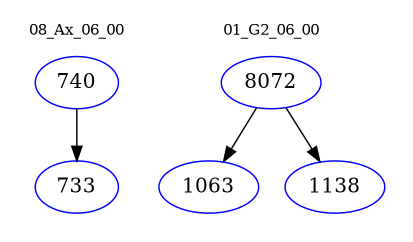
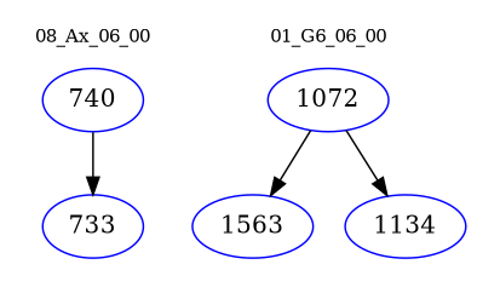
  digraph {
    node [color=blue]
    edge [color=black]
    n1 [label=740]
    n2 [label=733]
-   n3 [label=8072]
-   n4 [label=1063]
-   n5 [label=1138]
+   n3 [label=1072]
+   n4 [label=1563]
+   n5 [label=1134]
    subgraph cluster_1 {
      color=white
      fontsize=10
      label="08_Ax_06_00"
      n1
      n2
    }
    subgraph cluster_2 {
      color=white
      fontsize=10
-     label="01_G2_06_00"
+     label="01_G6_06_00"
      n3
      n4
      n5
    }
    n1 -> n2
    n3 -> n4
    n3 -> n5
  }
